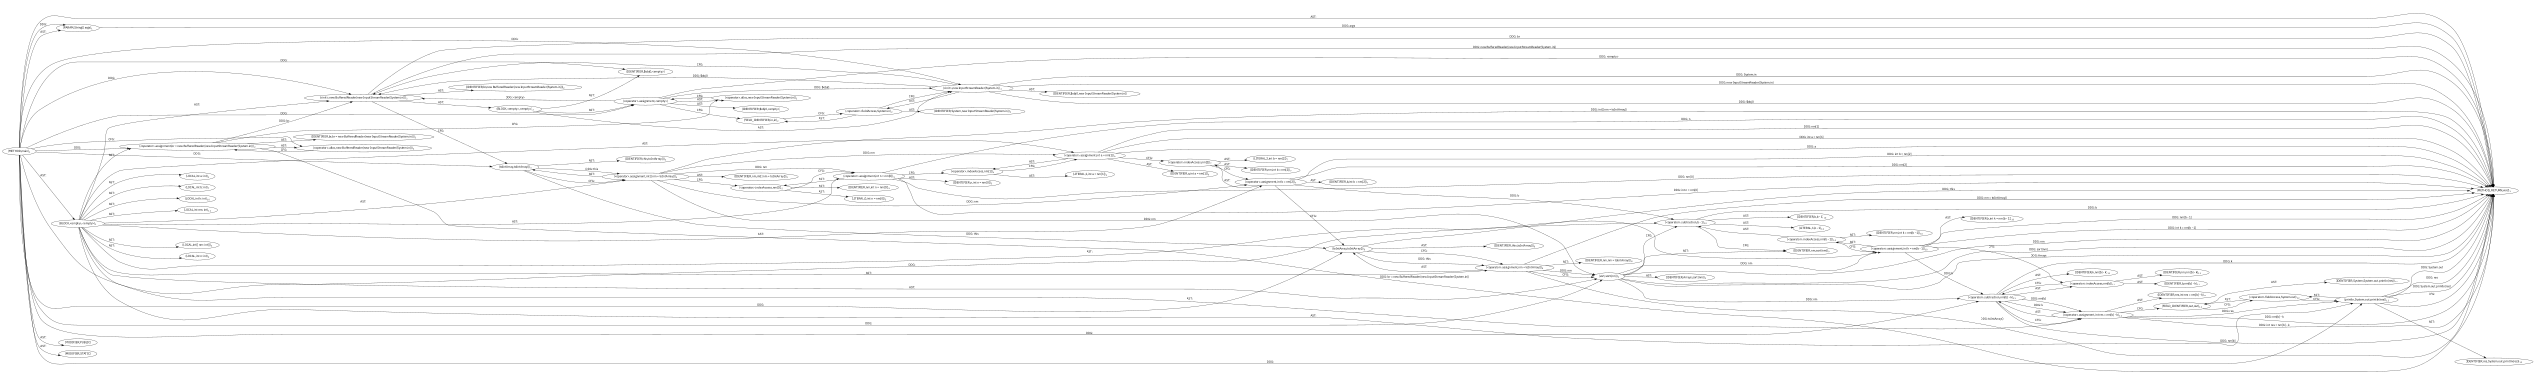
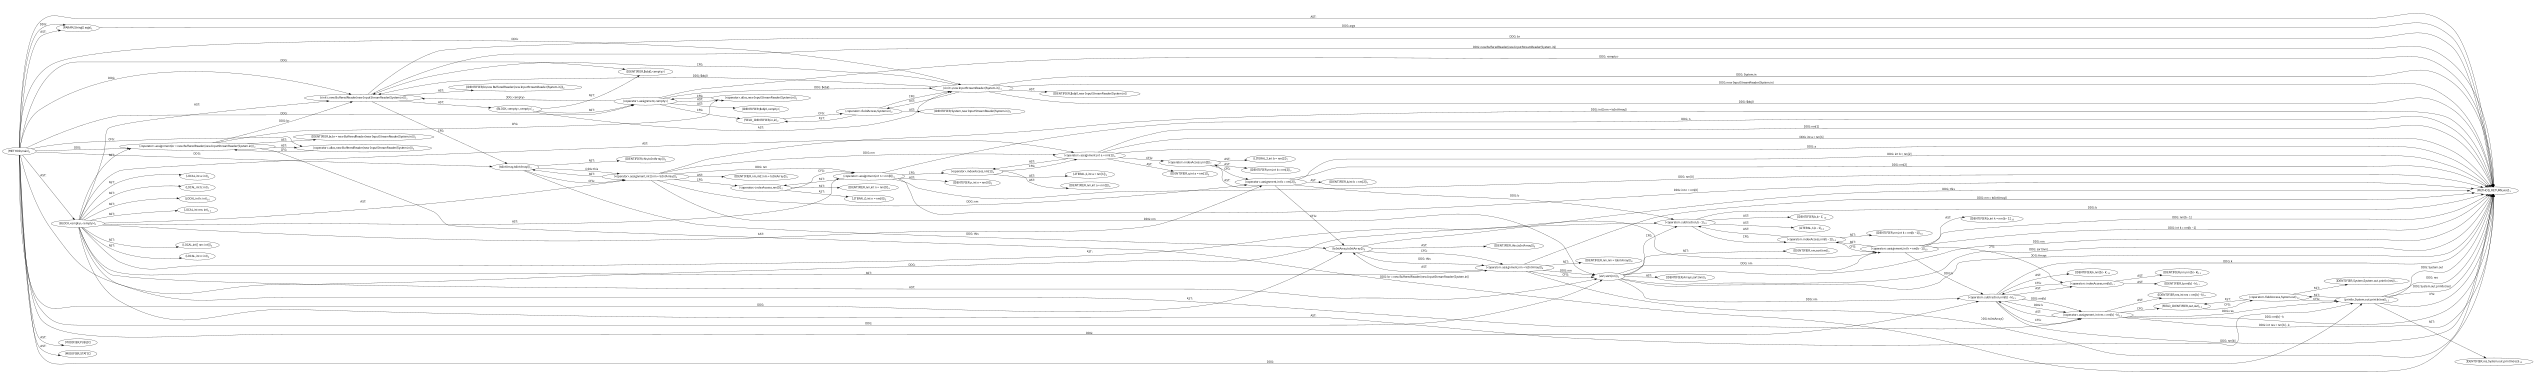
  digraph {
    fontname="IBM Plex Sans"
    rankdir=LR
    node [fontname="IBM Plex Sans"]
    edge [fontname="IBM Plex Sans"]
    n1 [label=<(METHOD,main)<SUB>1</SUB>>]
    n2 [label=<(PARAM,String[] args)<SUB>1</SUB>>]
    n3 [label=<(BLOCK,&lt;empty&gt;,&lt;empty&gt;)<SUB>1</SUB>>]
    n4 [label=<(&lt;operator&gt;.assignment,br = new BufferedReader(new InputStreamReader(System.in)))<SUB>2</SUB>>]
    n5 [label=<(&lt;operator&gt;.alloc,new BufferedReader(new InputStreamReader(System.in)))<SUB>2</SUB>>]
    n6 [label=<(&lt;init&gt;,new BufferedReader(new InputStreamReader(System.in)))<SUB>2</SUB>>]
    n7 [label=<(&lt;operator&gt;.assignment,&lt;empty&gt;)>]
    n8 [label=<(&lt;init&gt;,new InputStreamReader(System.in))<SUB>2</SUB>>]
    n9 [label=<(IDENTIFIER,$obj0,&lt;empty&gt;)>]
    n10 [label=<(toIntArray,toIntArray())<SUB>4</SUB>>]
    n11 [label=<(toIntArray,toIntArray())<SUB>8</SUB>>]
    n12 [label=<(sort,sort(nm))<SUB>9</SUB>>]
    n13 [label=<(&lt;operator&gt;.subtraction,b - 1)<SUB>10</SUB>>]
    n14 [label=<(&lt;operator&gt;.subtraction,nm[b] - k)<SUB>11</SUB>>]
    n15 [label=<(println,System.out.println(res))<SUB>12</SUB>>]
    n16 [label=<(MODIFIER,PUBLIC)>]
    n17 [label=<(MODIFIER,STATIC)>]
    n18 [label=<(METHOD_RETURN,void)<SUB>1</SUB>>]
    n19 [label=<(LOCAL,int[] nm: int[])<SUB>4</SUB>>]
    n20 [label=<(&lt;operator&gt;.assignment,int[] nm = toIntArray())<SUB>4</SUB>>]
    n21 [label=<(LOCAL,int n: int)<SUB>5</SUB>>]
    n22 [label=<(&lt;operator&gt;.assignment,int n = nm[0])<SUB>5</SUB>>]
    n23 [label=<(LOCAL,int a: int)<SUB>6</SUB>>]
    n24 [label=<(&lt;operator&gt;.assignment,int a = nm[1])<SUB>6</SUB>>]
    n25 [label=<(LOCAL,int b: int)<SUB>7</SUB>>]
    n26 [label=<(&lt;operator&gt;.assignment,int b = nm[2])<SUB>7</SUB>>]
    n27 [label=<(&lt;operator&gt;.assignment,nm = toIntArray())<SUB>8</SUB>>]
    n28 [label=<(LOCAL,int k: int)<SUB>10</SUB>>]
    n29 [label=<(&lt;operator&gt;.assignment,int k = nm[b - 1])<SUB>10</SUB>>]
    n30 [label=<(LOCAL,int res: int)<SUB>11</SUB>>]
    n31 [label=<(&lt;operator&gt;.assignment,int res = nm[b] - k)<SUB>11</SUB>>]
    n32 [label=<(IDENTIFIER,br,br = new BufferedReader(new InputStreamReader(System.in)))<SUB>2</SUB>>]
    n33 [label=<(&lt;operator&gt;.alloc,new InputStreamReader(System.in))<SUB>2</SUB>>]
    n34 [label=<(IDENTIFIER,br,new BufferedReader(new InputStreamReader(System.in)))<SUB>2</SUB>>]
    n35 [label=<(BLOCK,&lt;empty&gt;,&lt;empty&gt;)<SUB>2</SUB>>]
    n36 [label=<(IDENTIFIER,$obj0,&lt;empty&gt;)>]
    n37 [label=<(FIELD_IDENTIFIER,in,in)<SUB>2</SUB>>]
    n38 [label=<(IDENTIFIER,$obj0,new InputStreamReader(System.in))>]
    n39 [label=<(&lt;operator&gt;.fieldAccess,System.in)<SUB>2</SUB>>]
    n40 [label=<(IDENTIFIER,this,toIntArray())<SUB>4</SUB>>]
    n41 [label=<(IDENTIFIER,this,toIntArray())<SUB>8</SUB>>]
    n42 [label=<(IDENTIFIER,Arrays,sort(nm))<SUB>9</SUB>>]
    n43 [label=<(IDENTIFIER,nm,sort(nm))<SUB>9</SUB>>]
    n44 [label=<(&lt;operator&gt;.indexAccess,nm[b - 1])<SUB>10</SUB>>]
    n45 [label=<(IDENTIFIER,b,b - 1)<SUB>10</SUB>>]
    n46 [label=<(LITERAL,1,b - 1)<SUB>10</SUB>>]
    n47 [label=<(&lt;operator&gt;.indexAccess,nm[b])<SUB>11</SUB>>]
    n48 [label=<(IDENTIFIER,k,nm[b] - k)<SUB>11</SUB>>]
    n49 [label=<(&lt;operator&gt;.fieldAccess,System.out)<SUB>12</SUB>>]
    n50 [label=<(IDENTIFIER,res,System.out.println(res))<SUB>12</SUB>>]
    n51 [label=<(IDENTIFIER,nm,int[] nm = toIntArray())<SUB>4</SUB>>]
    n52 [label=<(&lt;operator&gt;.indexAccess,nm[0])<SUB>5</SUB>>]
    n53 [label=<(IDENTIFIER,n,int n = nm[0])<SUB>5</SUB>>]
    n54 [label=<(&lt;operator&gt;.indexAccess,nm[1])<SUB>6</SUB>>]
    n55 [label=<(IDENTIFIER,a,int a = nm[1])<SUB>6</SUB>>]
    n56 [label=<(&lt;operator&gt;.indexAccess,nm[2])<SUB>7</SUB>>]
    n57 [label=<(IDENTIFIER,b,int b = nm[2])<SUB>7</SUB>>]
    n58 [label=<(IDENTIFIER,nm,nm = toIntArray())<SUB>8</SUB>>]
    n59 [label=<(IDENTIFIER,k,int k = nm[b - 1])<SUB>10</SUB>>]
    n60 [label=<(IDENTIFIER,res,int res = nm[b] - k)<SUB>11</SUB>>]
    n61 [label=<(FIELD_IDENTIFIER,out,out)<SUB>12</SUB>>]
    n62 [label=<(IDENTIFIER,System,new InputStreamReader(System.in))<SUB>2</SUB>>]
    n63 [label=<(IDENTIFIER,nm,int n = nm[0])<SUB>5</SUB>>]
    n64 [label=<(LITERAL,0,int n = nm[0])<SUB>5</SUB>>]
+   n65 [label=<(IDENTIFIER,nm,int a = nm[1])<SUB>6</SUB>>]
    n66 [label=<(LITERAL,1,int a = nm[1])<SUB>6</SUB>>]
    n67 [label=<(IDENTIFIER,nm,int b = nm[2])<SUB>7</SUB>>]
    n68 [label=<(LITERAL,2,int b = nm[2])<SUB>7</SUB>>]
    n69 [label=<(IDENTIFIER,nm,int k = nm[b - 1])<SUB>10</SUB>>]
    n70 [label=<(IDENTIFIER,nm,nm[b] - k)<SUB>11</SUB>>]
    n71 [label=<(IDENTIFIER,b,nm[b] - k)<SUB>21</SUB>>]
    n72 [label=<(IDENTIFIER,System,System.out.println(res))<SUB>12</SUB>>]
    n1 -> n2 [label="AST: "]
    n1 -> n2 [label="DDG: "]
    n1 -> n3 [label="AST: "]
    n1 -> n4 [label="DDG: "]
    n1 -> n5 [label="CFG: "]
    n1 -> n6 [label="DDG: "]
    n1 -> n7 [label="DDG: "]
    n1 -> n8 [label="DDG: "]
    n1 -> n9 [label="DDG: "]
    n1 -> n10 [label="DDG: "]
    n1 -> n11 [label="DDG: "]
    n1 -> n12 [label="DDG: "]
    n1 -> n13 [label="DDG: "]
    n1 -> n14 [label="DDG: "]
    n1 -> n15 [label="DDG: "]
    n1 -> n16 [label="AST: "]
    n1 -> n17 [label="AST: "]
    n1 -> n18 [label="AST: "]
    n2 -> n18 [label="DDG: args"]
    n3 -> n4 [label="AST: "]
    n3 -> n6 [label="AST: "]
    n3 -> n12 [label="AST: "]
    n3 -> n15 [label="AST: "]
    n3 -> n19 [label="AST: "]
    n3 -> n20 [label="AST: "]
    n3 -> n21 [label="AST: "]
    n3 -> n22 [label="AST: "]
    n3 -> n23 [label="AST: "]
    n3 -> n24 [label="AST: "]
    n3 -> n25 [label="AST: "]
    n3 -> n26 [label="AST: "]
    n3 -> n27 [label="AST: "]
    n3 -> n28 [label="AST: "]
    n3 -> n29 [label="AST: "]
    n3 -> n30 [label="AST: "]
    n3 -> n31 [label="AST: "]
    n4 -> n5 [label="AST: "]
    n4 -> n6 [label="DDG: br"]
    n4 -> n18 [label="DDG: br = new BufferedReader(new InputStreamReader(System.in))"]
    n4 -> n32 [label="AST: "]
    n4 -> n33 [label="CFG: "]
    n5 -> n4 [label="CFG: "]
    n6 -> n10 [label="CFG: "]
    n6 -> n18 [label="DDG: br"]
    n6 -> n18 [label="DDG: new BufferedReader(new InputStreamReader(System.in))"]
    n6 -> n34 [label="AST: "]
    n6 -> n35 [label="AST: "]
    n7 -> n6 [label="DDG: &lt;empty&gt;"]
    n7 -> n8 [label="DDG: $obj0"]
    n7 -> n18 [label="DDG: &lt;empty&gt;"]
    n7 -> n33 [label="AST: "]
    n7 -> n36 [label="AST: "]
    n7 -> n37 [label="CFG: "]
    n8 -> n6 [label="CFG: "]
    n8 -> n6 [label="DDG: $obj0"]
    n8 -> n18 [label="DDG: $obj0"]
    n8 -> n18 [label="DDG: System.in"]
    n8 -> n18 [label="DDG: new InputStreamReader(System.in)"]
    n8 -> n38 [label="AST: "]
    n8 -> n39 [label="AST: "]
    n10 -> n11 [label="DDG: this"]
    n10 -> n20 [label="CFG: "]
    n10 -> n20 [label="DDG: this"]
    n10 -> n40 [label="AST: "]
    n11 -> n18 [label="DDG: this"]
    n11 -> n27 [label="CFG: "]
    n11 -> n27 [label="DDG: this"]
    n11 -> n41 [label="AST: "]
    n12 -> n13 [label="CFG: "]
    n12 -> n14 [label="DDG: nm"]
    n12 -> n18 [label="DDG: nm"]
    n12 -> n18 [label="DDG: sort(nm)"]
    n12 -> n18 [label="DDG: Arrays"]
    n12 -> n29 [label="DDG: nm"]
    n12 -> n42 [label="AST: "]
    n12 -> n43 [label="AST: "]
    n13 -> n18 [label="DDG: b"]
-   n13 -> n43 [label="CFG: "]
+   n13 -> n44 [label="CFG: "]
    n13 -> n45 [label="AST: "]
    n13 -> n46 [label="AST: "]
    n14 -> n18 [label="DDG: nm[b]"]
    n14 -> n18 [label="DDG: k"]
    n14 -> n31 [label="CFG: "]
    n14 -> n31 [label="DDG: nm[b]"]
    n14 -> n31 [label="DDG: k"]
    n14 -> n47 [label="AST: "]
    n14 -> n48 [label="AST: "]
    n15 -> n18 [label="CFG: "]
    n15 -> n18 [label="DDG: System.out"]
    n15 -> n18 [label="DDG: res"]
    n15 -> n18 [label="DDG: System.out.println(res)"]
    n15 -> n49 [label="AST: "]
    n15 -> n50 [label="AST: "]
    n20 -> n10 [label="AST: "]
    n20 -> n12 [label="DDG: nm"]
    n20 -> n18 [label="DDG: int[] nm = toIntArray()"]
    n20 -> n22 [label="DDG: nm"]
    n20 -> n24 [label="DDG: nm"]
    n20 -> n26 [label="DDG: nm"]
    n20 -> n51 [label="AST: "]
    n20 -> n52 [label="CFG: "]
    n22 -> n18 [label="DDG: n"]
    n22 -> n18 [label="DDG: nm[0]"]
    n22 -> n18 [label="DDG: int n = nm[0]"]
    n22 -> n52 [label="AST: "]
    n22 -> n53 [label="AST: "]
    n22 -> n54 [label="CFG: "]
    n24 -> n18 [label="DDG: a"]
    n24 -> n18 [label="DDG: nm[1]"]
    n24 -> n18 [label="DDG: int a = nm[1]"]
    n24 -> n54 [label="AST: "]
    n24 -> n55 [label="AST: "]
    n24 -> n56 [label="CFG: "]
    n26 -> n11 [label="CFG: "]
    n26 -> n13 [label="DDG: b"]
    n26 -> n18 [label="DDG: nm[2]"]
    n26 -> n18 [label="DDG: int b = nm[2]"]
    n26 -> n56 [label="AST: "]
    n26 -> n57 [label="AST: "]
    n27 -> n11 [label="AST: "]
    n27 -> n12 [label="CFG: "]
    n27 -> n12 [label="DDG: nm"]
    n27 -> n18 [label="DDG: toIntArray()"]
    n27 -> n18 [label="DDG: nm = toIntArray()"]
    n27 -> n58 [label="AST: "]
    n29 -> n14 [label="DDG: k"]
    n29 -> n18 [label="DDG: nm[b - 1]"]
    n29 -> n18 [label="DDG: int k = nm[b - 1]"]
    n29 -> n44 [label="AST: "]
    n29 -> n47 [label="CFG: "]
    n29 -> n59 [label="AST: "]
    n31 -> n14 [label="AST: "]
    n31 -> n15 [label="DDG: res"]
    n31 -> n18 [label="DDG: nm[b] - k"]
    n31 -> n18 [label="DDG: int res = nm[b] - k"]
    n31 -> n60 [label="AST: "]
    n31 -> n61 [label="CFG: "]
    n33 -> n7 [label="CFG: "]
    n35 -> n7 [label="AST: "]
    n35 -> n8 [label="AST: "]
    n35 -> n9 [label="AST: "]
    n37 -> n39 [label="CFG: "]
    n39 -> n8 [label="CFG: "]
    n39 -> n37 [label="AST: "]
    n39 -> n62 [label="AST: "]
    n44 -> n13 [label="AST: "]
    n44 -> n29 [label="CFG: "]
    n44 -> n69 [label="AST: "]
    n47 -> n14 [label="CFG: "]
    n47 -> n70 [label="AST: "]
    n47 -> n71 [label="AST: "]
    n49 -> n15 [label="CFG: "]
    n49 -> n61 [label="AST: "]
-   n61 -> n72 [label="AST: "]
+   n49 -> n72 [label="AST: "]
    n52 -> n22 [label="CFG: "]
    n52 -> n63 [label="AST: "]
    n52 -> n64 [label="AST: "]
    n54 -> n24 [label="CFG: "]
+   n54 -> n65 [label="AST: "]
    n54 -> n66 [label="AST: "]
    n56 -> n26 [label="CFG: "]
    n56 -> n67 [label="AST: "]
    n56 -> n68 [label="AST: "]
    n61 -> n49 [label="CFG: "]
  }
